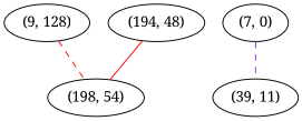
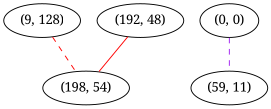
  graph {
    fontname="Noto Serif"
    node [fontname="Noto Serif"]
    edge [color=red fontname="Noto Serif" style=dashed weight=1]
    "(9, 128)"
    "(198, 54)"
-   "(0, 0)" [label="(7, 0)"]
-   "(39, 11)"
-   "(192, 48)" [label="(194, 48)"]
+   "(0, 0)"
+   "(39, 11)" [label="(59, 11)"]
+   "(192, 48)"
    "(9, 128)" -- "(198, 54)"
    "(0, 0)" -- "(39, 11)" [color=purple weight=4]
    "(192, 48)" -- "(198, 54)" [style=solid]
  }
